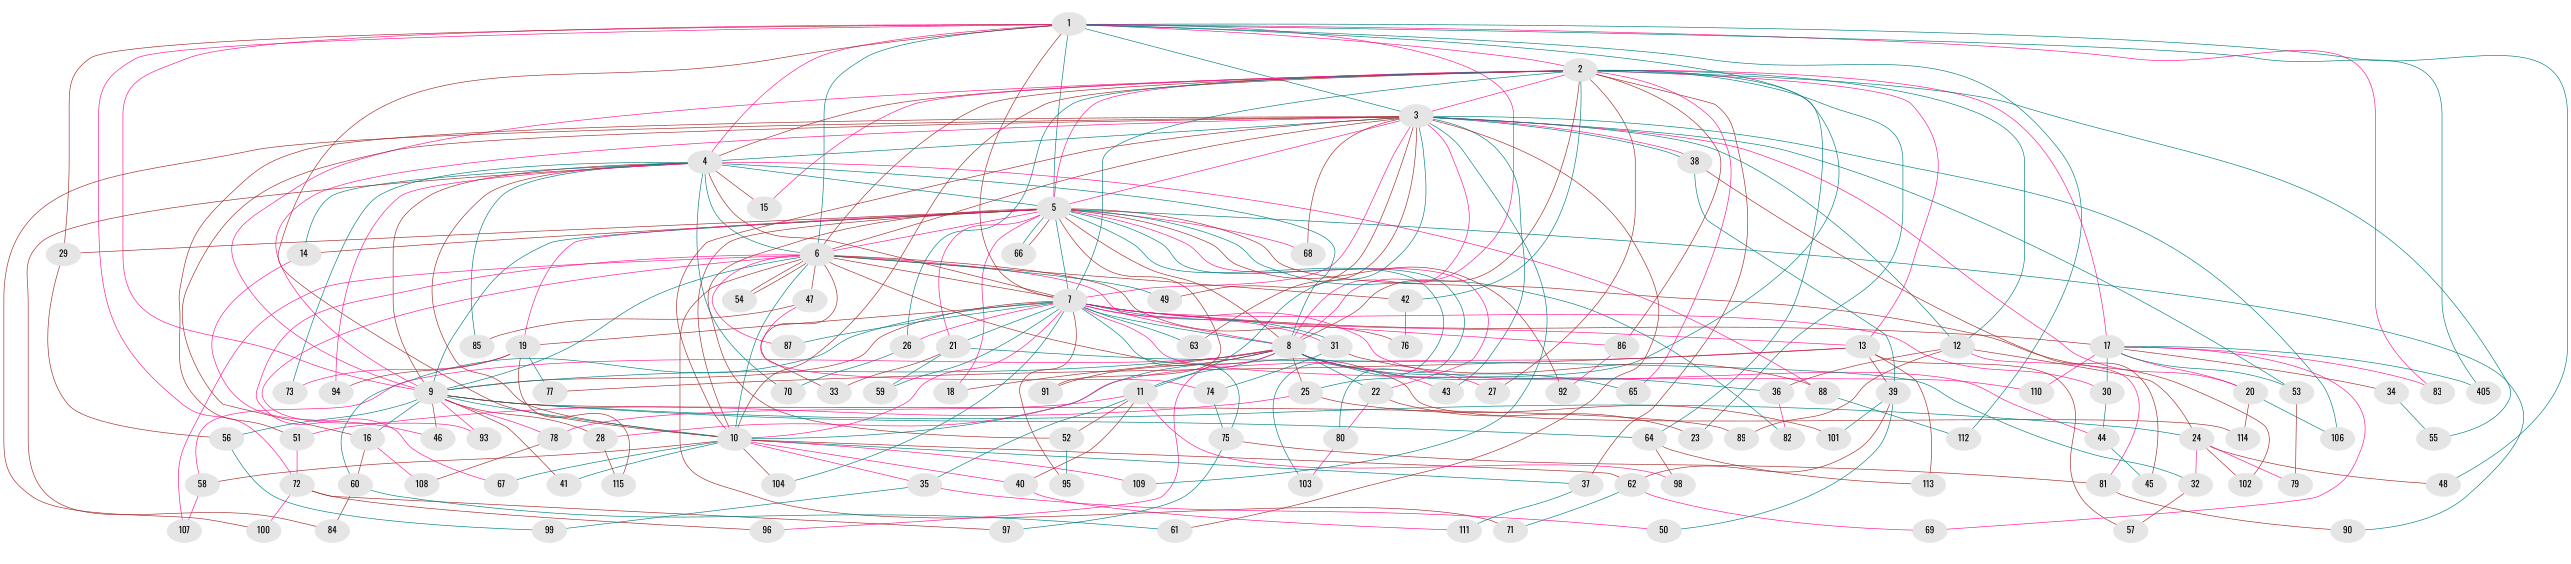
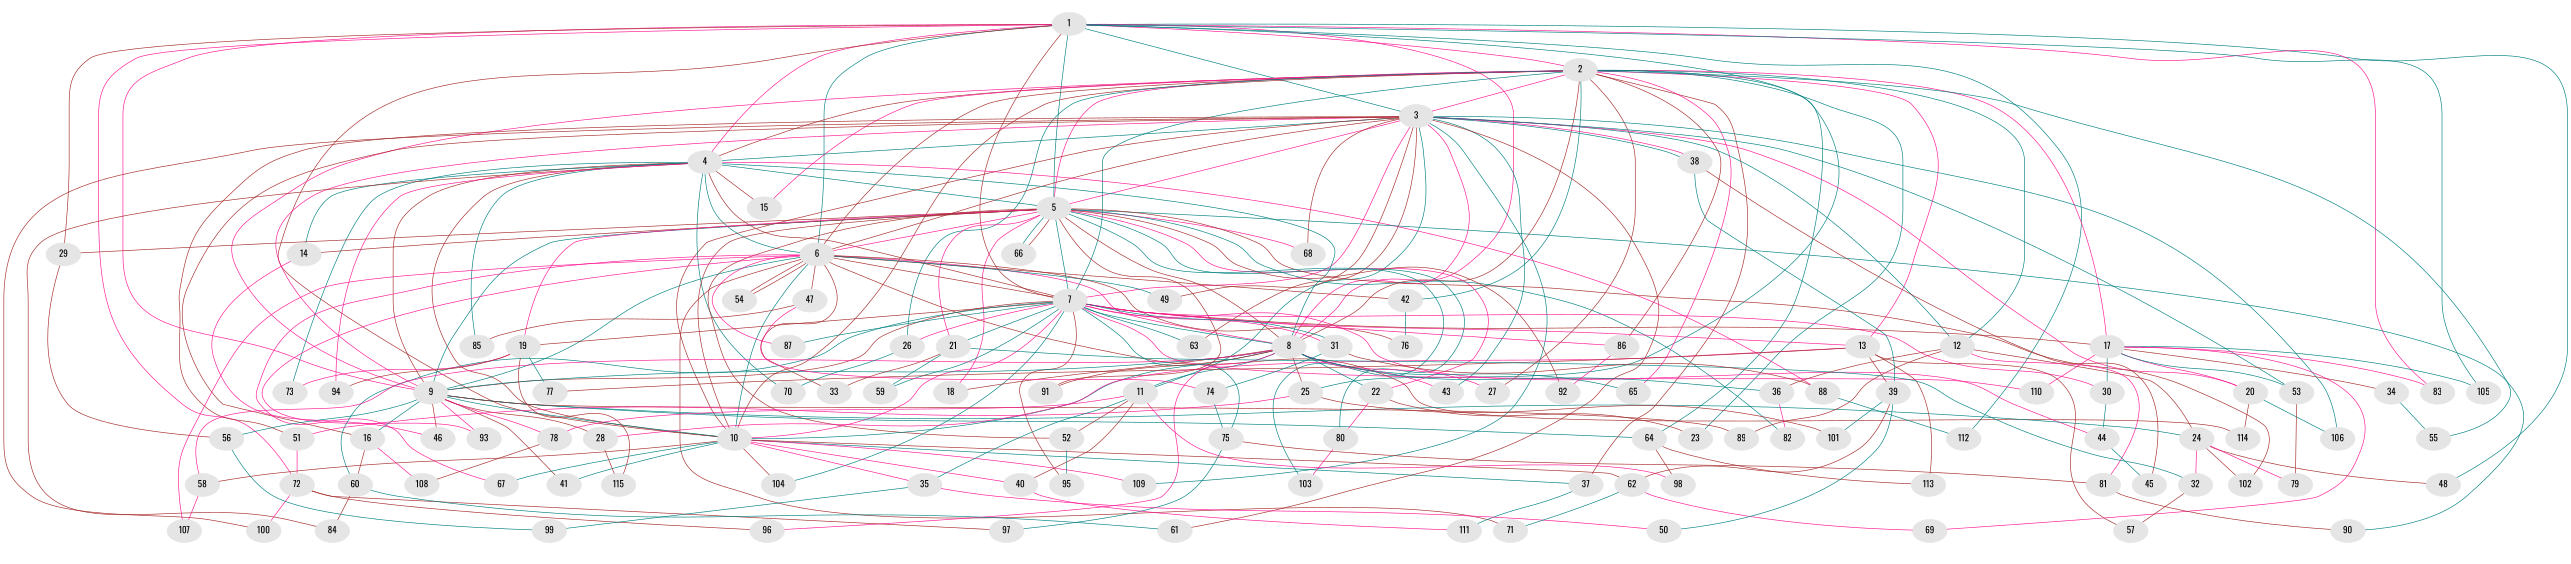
  graph {
    fontname=Oswald
    node [color=gray90 fontname=Oswald style=filled]
    edge [color=brown fontname=Oswald]
    1
    2
    3
    4
    5
    6
    7
    8
    9
    10
    25
    29
    48
    72
    83
-   105 [label=405]
+   105
    112
    12
    13
    15
    17
    23
    26
    27
    37
    42
    55
    64
    65
    86
    11
    16
    20
    38
    43
    49
    51
    53
    61
    63
    68
    100
    106
    109
    14
    70
    73
    84
    85
    88
    94
    18
    19
    21
    22
    52
    66
    80
    82
    90
    91
    92
    102
    103
    33
    47
    54
    67
    71
    76
    87
    93
    107
    114
    30
    31
    44
    59
    60
    75
    95
    104
    110
    36
    58
    96
    24
    28
    41
    46
    56
    78
    89
    35
    40
    62
    101
    97
    81
    39
    57
    77
    113
    34
    69
    111
    98
    108
    45
    79
    115
    32
    74
    99
    50
    1 -- 2 [color=deeppink]
    1 -- 3 [color=teal]
    1 -- 4 [color=deeppink]
    1 -- 5 [color=teal]
    1 -- 6 [color=teal]
    1 -- 7
    1 -- 8 [color=deeppink]
    1 -- 9 [color=deeppink]
    1 -- 10
    1 -- 25 [color=teal]
    1 -- 29
    1 -- 48 [color=teal]
    1 -- 72 [color=deeppink]
    1 -- 83 [color=deeppink]
    1 -- 105 [color=teal]
    1 -- 112 [color=teal]
    2 -- 3 [color=deeppink]
    2 -- 4
    2 -- 5 [color=deeppink]
    2 -- 6
    2 -- 7 [color=teal]
    2 -- 8
    2 -- 9 [color=deeppink]
    2 -- 10
    2 -- 12 [color=teal]
    2 -- 13 [color=deeppink]
    2 -- 15 [color=deeppink]
    2 -- 17 [color=deeppink]
    2 -- 23 [color=teal]
    2 -- 26 [color=teal]
    2 -- 27
    2 -- 37
    2 -- 42 [color=teal]
    2 -- 55 [color=teal]
    2 -- 64 [color=teal]
    2 -- 65 [color=deeppink]
    2 -- 86
    3 -- 4 [color=teal]
    3 -- 5 [color=deeppink]
    3 -- 6
    3 -- 7 [color=deeppink]
    3 -- 8 [color=deeppink]
    3 -- 9 [color=deeppink]
    3 -- 10
    3 -- 12 [color=teal]
    3 -- 11 [color=teal]
    3 -- 16
    3 -- 20 [color=deeppink]
    3 -- 38 [color=teal]
    3 -- 38 [color=deeppink]
    3 -- 43 [color=teal]
    3 -- 49
    3 -- 51
    3 -- 53 [color=teal]
    3 -- 61
    3 -- 63
    3 -- 68
    3 -- 100
    3 -- 106 [color=teal]
    3 -- 109 [color=teal]
    4 -- 5 [color=teal]
    4 -- 6 [color=teal]
    4 -- 7
    4 -- 8 [color=teal]
    4 -- 9
    4 -- 10
    4 -- 15
    4 -- 14 [color=teal]
    4 -- 70 [color=teal]
    4 -- 73 [color=teal]
    4 -- 84
    4 -- 85 [color=teal]
    4 -- 88 [color=deeppink]
    4 -- 94 [color=deeppink]
    5 -- 6 [color=deeppink]
    5 -- 7 [color=teal]
    5 -- 8
    5 -- 9 [color=teal]
    5 -- 10
    5 -- 29
    5 -- 68 [color=deeppink]
    5 -- 14
    5 -- 18 [color=deeppink]
    5 -- 19 [color=deeppink]
    5 -- 21 [color=deeppink]
    5 -- 22 [color=deeppink]
    5 -- 52
    5 -- 66 [color=teal]
    5 -- 66
    5 -- 80 [color=teal]
    5 -- 82 [color=teal]
    5 -- 90 [color=teal]
    5 -- 91
    5 -- 92
    5 -- 102
    5 -- 103 [color=teal]
    6 -- 7
    6 -- 8 [color=deeppink]
    6 -- 9 [color=teal]
    6 -- 10 [color=teal]
    6 -- 42
    6 -- 49 [color=teal]
    6 -- 33
    6 -- 47
    6 -- 54
    6 -- 54
    6 -- 67 [color=deeppink]
    6 -- 71
    6 -- 76
    6 -- 87 [color=deeppink]
    6 -- 93 [color=deeppink]
    6 -- 107 [color=deeppink]
    6 -- 114
    7 -- 8 [color=teal]
    7 -- 9
    7 -- 10 [color=deeppink]
    7 -- 13 [color=deeppink]
    7 -- 17
    7 -- 26 [color=deeppink]
    7 -- 86 [color=deeppink]
    7 -- 63 [color=teal]
    7 -- 19
    7 -- 21 [color=teal]
    7 -- 87 [color=teal]
    7 -- 30 [color=deeppink]
    7 -- 31 [color=deeppink]
    7 -- 31 [color=teal]
    7 -- 44 [color=deeppink]
    7 -- 59 [color=teal]
    7 -- 60 [color=teal]
    7 -- 75 [color=teal]
    7 -- 95
    7 -- 104 [color=teal]
    7 -- 110 [color=deeppink]
    8 -- 9 [color=teal]
    8 -- 10 [color=teal]
    8 -- 25
    8 -- 27 [color=deeppink]
    8 -- 65 [color=teal]
    8 -- 11 [color=teal]
    8 -- 43 [color=deeppink]
    8 -- 18
    8 -- 22 [color=teal]
    8 -- 91
    8 -- 36 [color=teal]
    8 -- 58 [color=deeppink]
    8 -- 96 [color=deeppink]
    9 -- 10 [color=teal]
    9 -- 64 [color=teal]
    9 -- 16 [color=teal]
    9 -- 93 [color=deeppink]
    9 -- 24 [color=teal]
    9 -- 28
    9 -- 41
    9 -- 46
    9 -- 56 [color=teal]
    9 -- 78 [color=deeppink]
    9 -- 89
    10 -- 37 [color=teal]
    10 -- 109 [color=deeppink]
    10 -- 67 [color=teal]
    10 -- 104
    10 -- 58
    10 -- 41 [color=teal]
    10 -- 35 [color=deeppink]
    10 -- 40 [color=deeppink]
    10 -- 62
    25 -- 51 [color=deeppink]
    25 -- 101
    29 -- 56
    72 -- 100 [color=deeppink]
    72 -- 96
    72 -- 97
    12 -- 36
    12 -- 24
    12 -- 89
    12 -- 81 [color=deeppink]
    13 -- 28 [color=deeppink]
    13 -- 39
    13 -- 57
    13 -- 77
    13 -- 113
    17 -- 83 [color=deeppink]
    17 -- 105 [color=teal]
    17 -- 20 [color=deeppink]
    17 -- 53 [color=teal]
    17 -- 30 [color=teal]
    17 -- 110 [color=deeppink]
    17 -- 34
    17 -- 69 [color=deeppink]
    26 -- 70 [color=teal]
    37 -- 111 [color=teal]
    42 -- 76 [color=teal]
    64 -- 113
    64 -- 98
    86 -- 92 [color=deeppink]
    11 -- 52
    11 -- 78 [color=deeppink]
    11 -- 35 [color=teal]
    11 -- 40
    11 -- 98 [color=deeppink]
    16 -- 60
    16 -- 108 [color=deeppink]
    20 -- 106 [color=teal]
    20 -- 114
    38 -- 39 [color=teal]
    38 -- 45
    51 -- 72 [color=deeppink]
    53 -- 79
    14 -- 46 [color=deeppink]
    88 -- 112 [color=teal]
    19 -- 73 [color=deeppink]
    19 -- 94
    19 -- 77 [color=teal]
    19 -- 115
    21 -- 33
    21 -- 59 [color=teal]
    21 -- 32 [color=teal]
    22 -- 23
    22 -- 80 [color=deeppink]
    52 -- 95 [color=teal]
    80 -- 103 [color=deeppink]
    47 -- 85
    47 -- 74 [color=deeppink]
    30 -- 44 [color=teal]
    31 -- 88
    31 -- 74 [color=teal]
    44 -- 45 [color=teal]
    60 -- 61 [color=teal]
    60 -- 84
    75 -- 97 [color=teal]
    75 -- 81
    36 -- 82 [color=deeppink]
    58 -- 107 [color=deeppink]
    24 -- 48
    24 -- 102
    24 -- 79 [color=deeppink]
    24 -- 32 [color=deeppink]
    28 -- 115
    56 -- 99 [color=teal]
    78 -- 108
    35 -- 99 [color=teal]
    35 -- 50 [color=deeppink]
    40 -- 111 [color=deeppink]
    62 -- 71 [color=teal]
    62 -- 69 [color=deeppink]
    81 -- 90
    39 -- 62
    39 -- 101 [color=teal]
    39 -- 50 [color=teal]
    34 -- 55 [color=teal]
    32 -- 57
    74 -- 75 [color=teal]
  }
